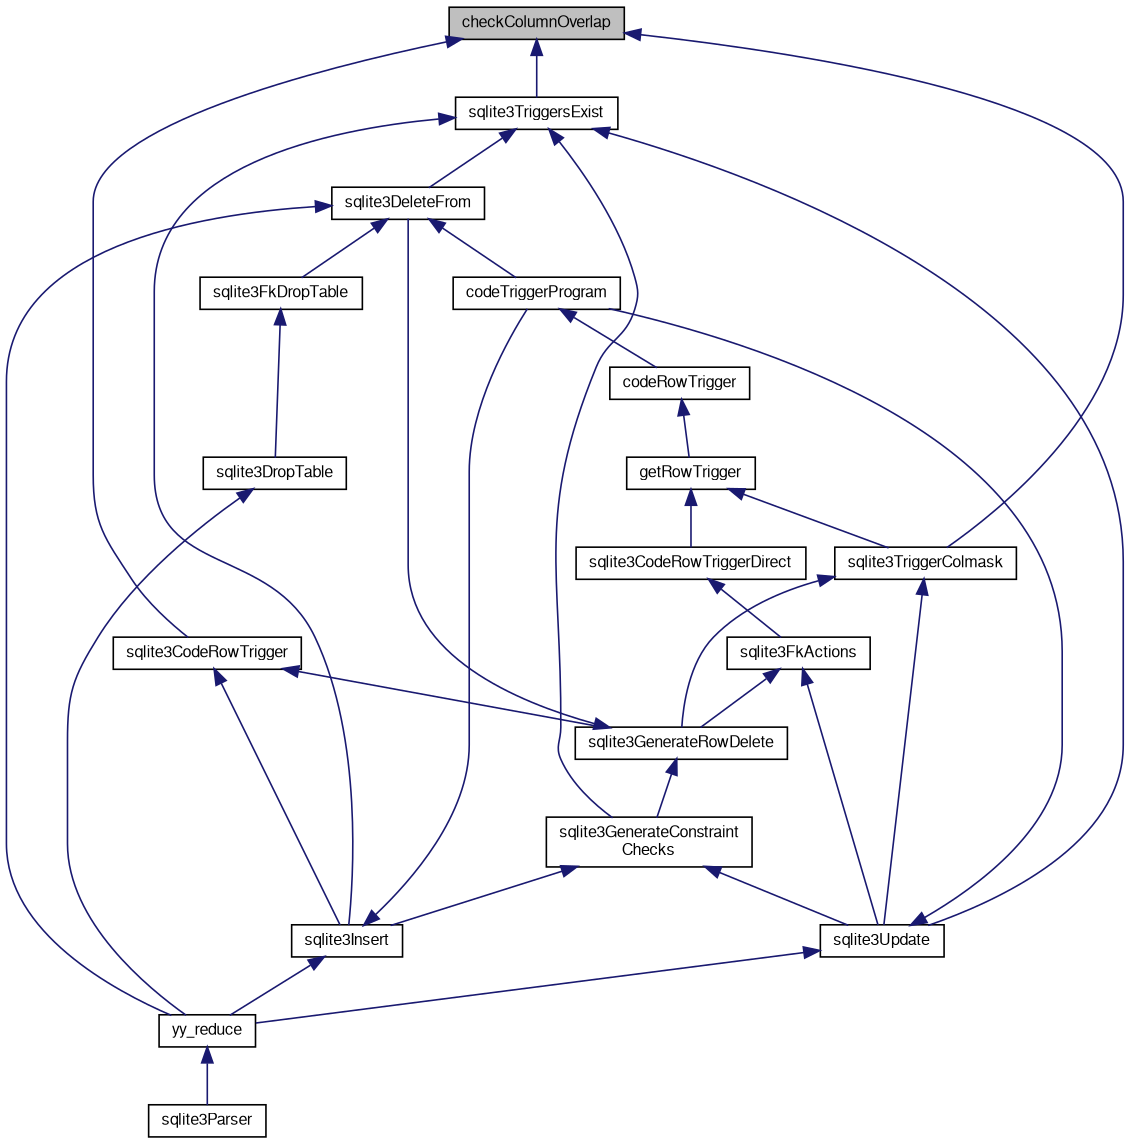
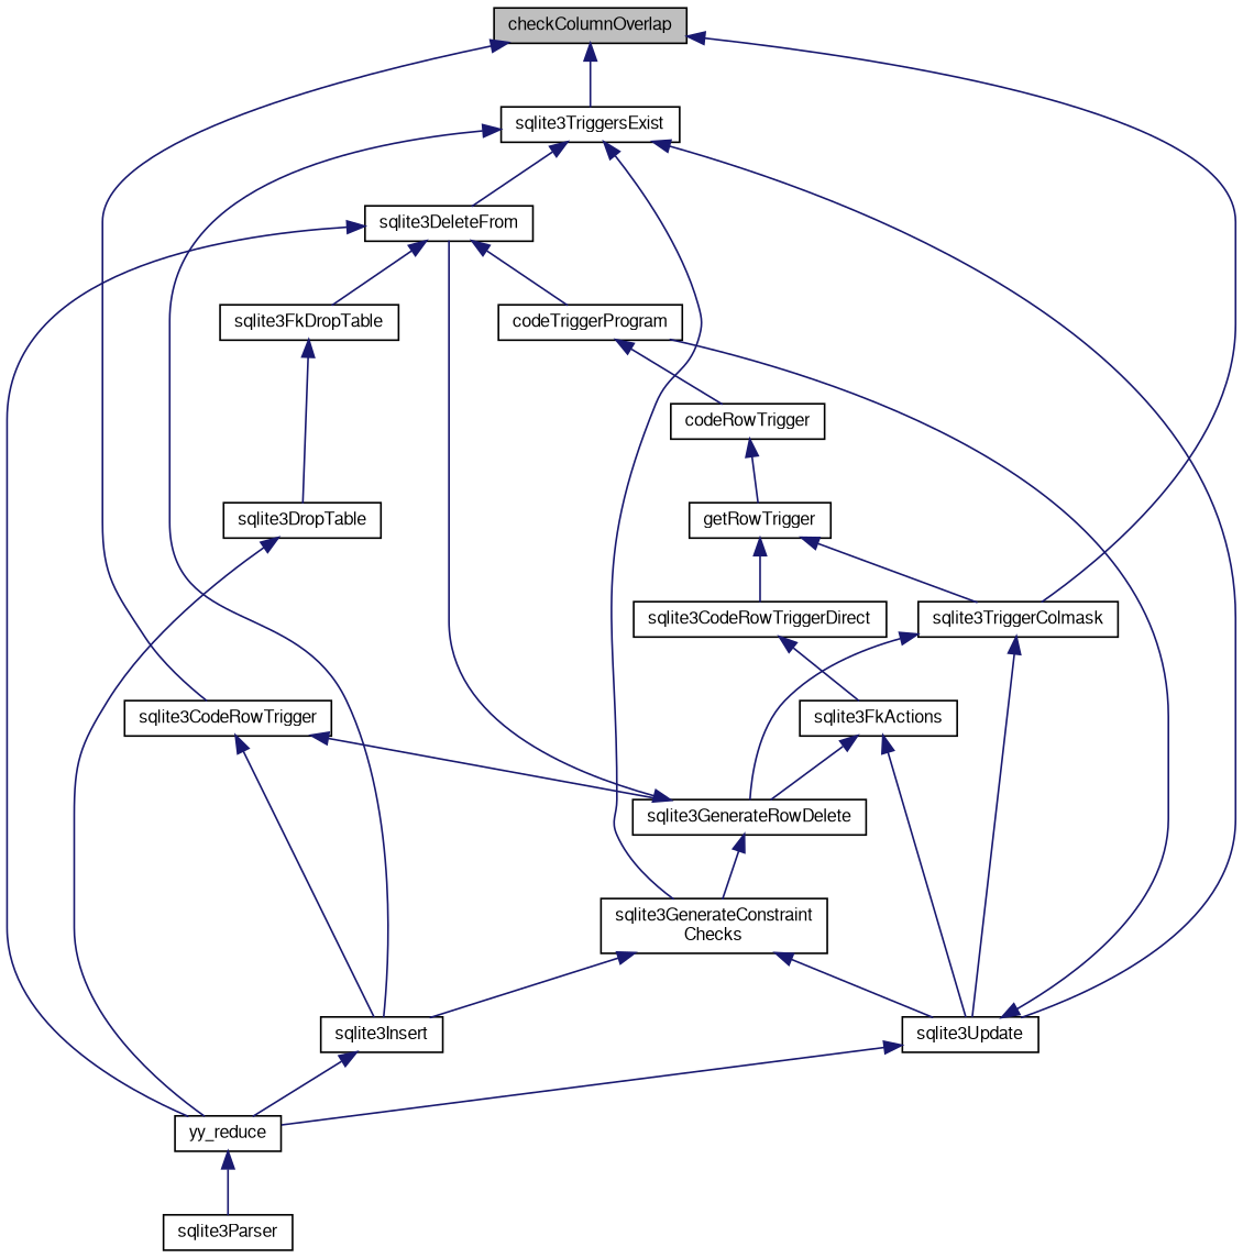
  digraph {
    rankdir=TB
    node [color=black fillcolor=white fontname=FreeSans fontsize=10 shape=record style=filled]
    edge [color=midnightblue dir=back fontname=FreeSans fontsize=10 labelfontname=FreeSans labelfontsize=10 style=solid]
    n1 [fillcolor=grey75 fontcolor=black height=0.2 label=checkColumnOverlap width=0.4]
    n2 [height=0.2 label=sqlite3TriggersExist width=0.4]
    n3 [height=0.2 label=sqlite3CodeRowTrigger width=0.4]
    n4 [height=0.2 label=sqlite3TriggerColmask width=0.4]
    n5 [height=0.2 label=sqlite3DeleteFrom width=0.4]
    n6 [height=0.2 label="sqlite3GenerateConstraint\lChecks" width=0.4]
    n7 [height=0.2 label=sqlite3Insert width=0.4]
    n8 [height=0.2 label=sqlite3Update width=0.4]
    n9 [height=0.2 label=sqlite3GenerateRowDelete width=0.4]
    n10 [height=0.2 label=sqlite3FkDropTable width=0.4]
    n11 [height=0.2 label=yy_reduce width=0.4]
    n12 [height=0.2 label=codeTriggerProgram width=0.4]
    n13 [height=0.2 label=sqlite3DropTable width=0.4]
    n14 [height=0.2 label=sqlite3Parser width=0.4]
    n15 [height=0.2 label=codeRowTrigger width=0.4]
    n16 [height=0.2 label=getRowTrigger width=0.4]
    n17 [height=0.2 label=sqlite3CodeRowTriggerDirect width=0.4]
    n18 [height=0.2 label=sqlite3FkActions width=0.4]
    n1 -> n2
    n1 -> n3
    n1 -> n4
    n2 -> n5
    n2 -> n6
    n2 -> n7
    n2 -> n8
    n3 -> n7
    n3 -> n9
    n4 -> n8
    n4 -> n9
    n5 -> n10
    n5 -> n11
    n5 -> n12
    n6 -> n7
    n6 -> n8
    n7 -> n11
-   n7 -> n12
    n8 -> n11
    n8 -> n12
    n9 -> n5
    n9 -> n6
    n10 -> n13
    n11 -> n14
    n12 -> n15
    n13 -> n11
    n15 -> n16
    n16 -> n4
    n16 -> n17
    n17 -> n18
    n18 -> n8
    n18 -> n9
  }
